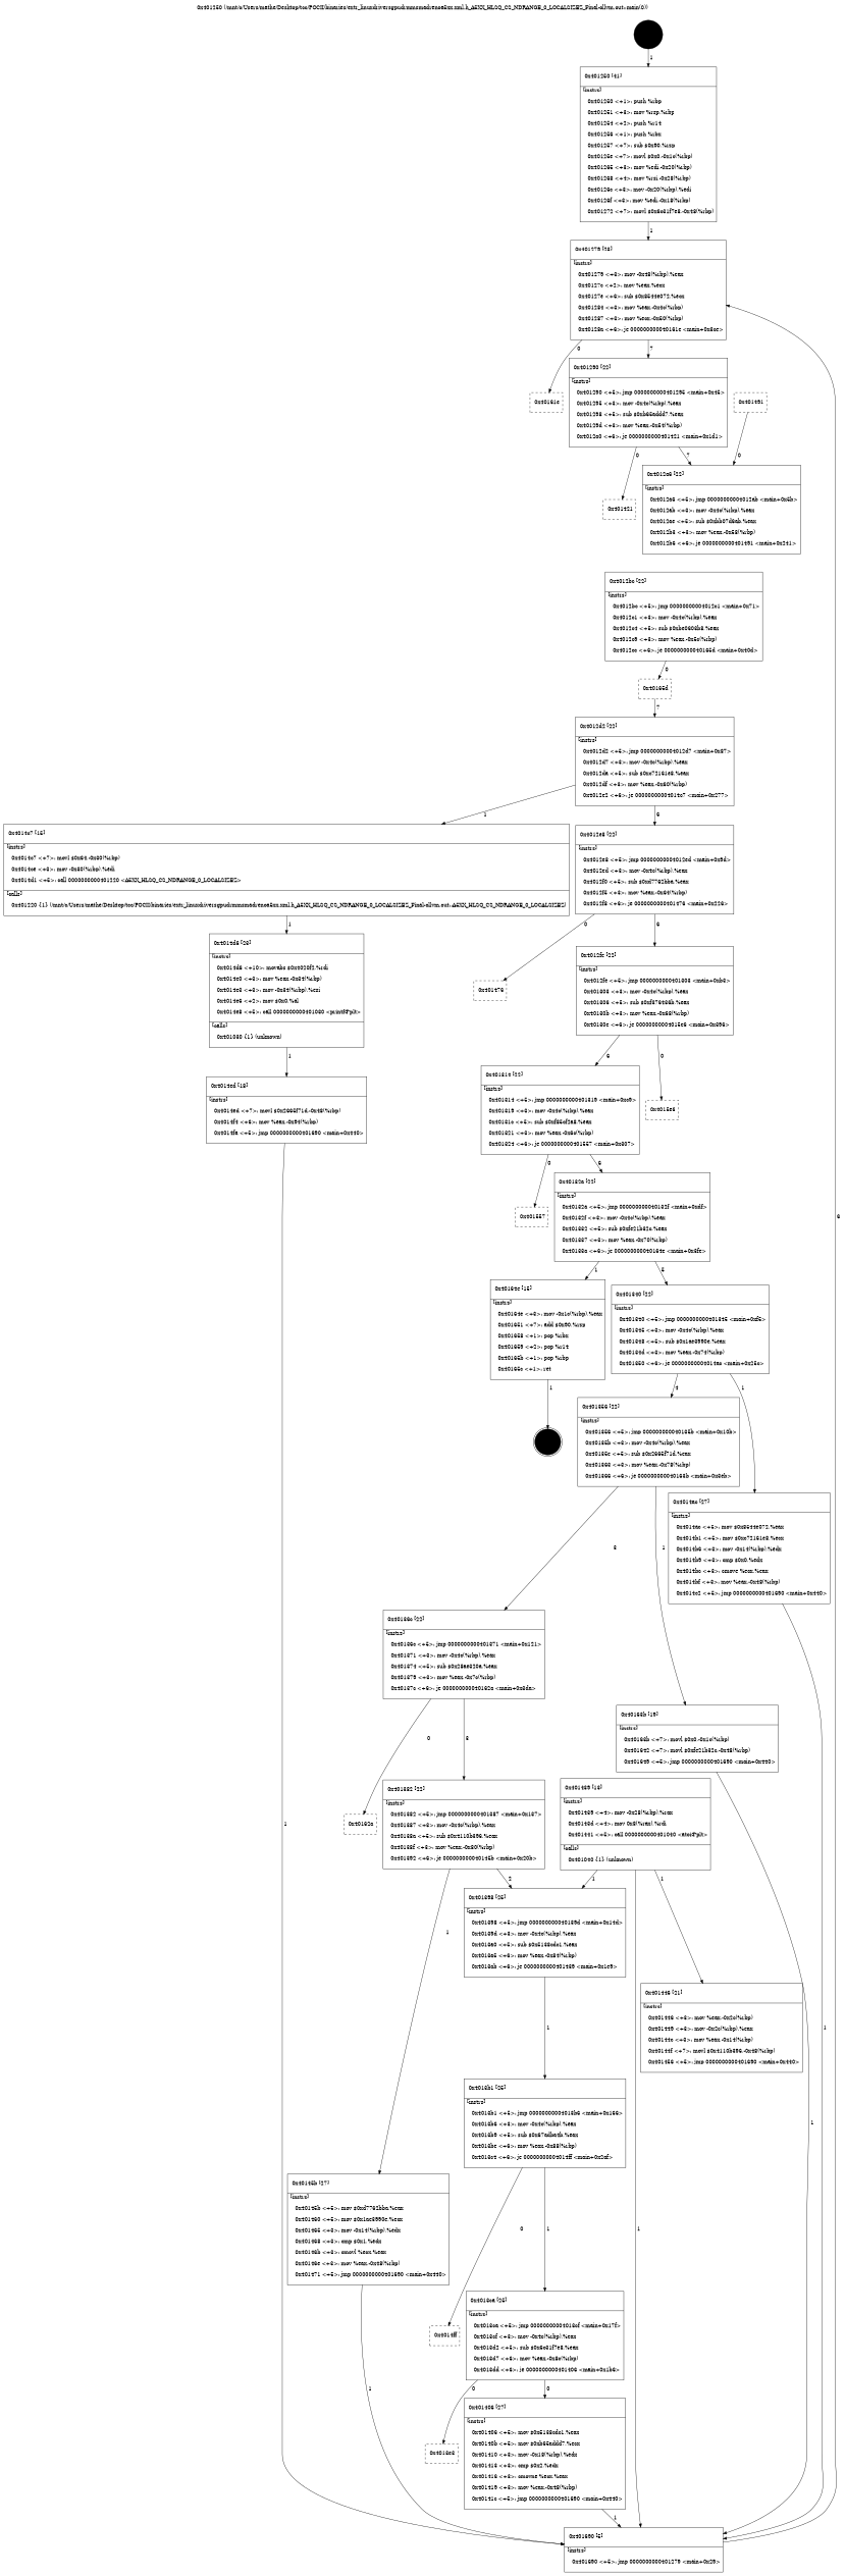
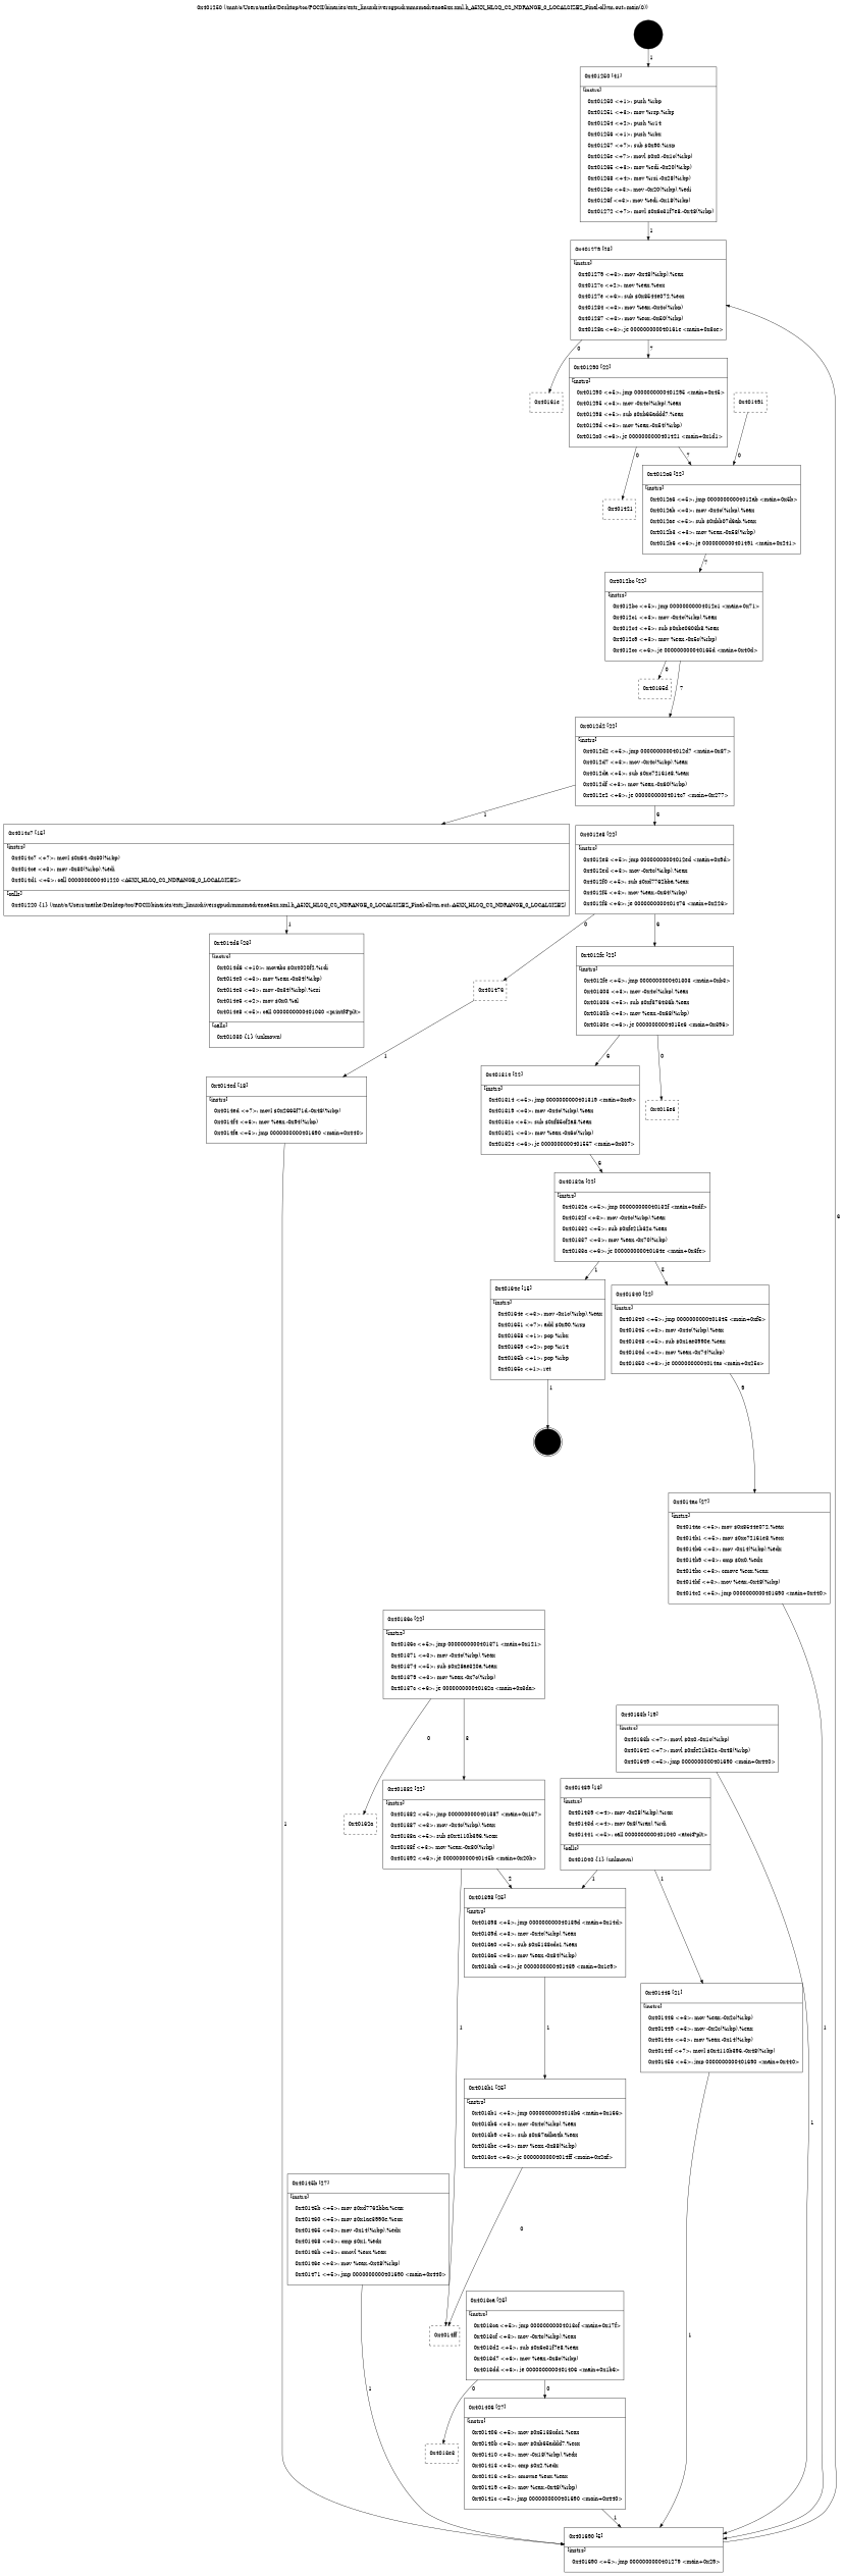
  digraph {
    label="0x401250 (/mnt/c/Users/mathe/Desktop/tcc/POCII/binaries/extr_linuxdriversgpudrmmsmadrenoa5xx.xml.h_A5XX_HLSQ_CS_NDRANGE_0_LOCALSIZEZ_Final-ollvm.out::main(0))"
    labelloc=t
    node [shape=record]
    Entry [fillcolor=black height=0.3 shape=circle style=filled width=0.3]
    n2 [label="{\n     0x401250 [41]\l\n     | [instrs]\l\n     &nbsp;&nbsp;0x401250 \<+1\>: push %rbp\l\n     &nbsp;&nbsp;0x401251 \<+3\>: mov %rsp,%rbp\l\n     &nbsp;&nbsp;0x401254 \<+2\>: push %r14\l\n     &nbsp;&nbsp;0x401256 \<+1\>: push %rbx\l\n     &nbsp;&nbsp;0x401257 \<+7\>: sub $0x90,%rsp\l\n     &nbsp;&nbsp;0x40125e \<+7\>: movl $0x0,-0x1c(%rbp)\l\n     &nbsp;&nbsp;0x401265 \<+3\>: mov %edi,-0x20(%rbp)\l\n     &nbsp;&nbsp;0x401268 \<+4\>: mov %rsi,-0x28(%rbp)\l\n     &nbsp;&nbsp;0x40126c \<+3\>: mov -0x20(%rbp),%edi\l\n     &nbsp;&nbsp;0x40126f \<+3\>: mov %edi,-0x18(%rbp)\l\n     &nbsp;&nbsp;0x401272 \<+7\>: movl $0x6c31f7e8,-0x48(%rbp)\l\n  }"]
    n3 [label="{\n     0x401279 [23]\l\n     | [instrs]\l\n     &nbsp;&nbsp;0x401279 \<+3\>: mov -0x48(%rbp),%eax\l\n     &nbsp;&nbsp;0x40127c \<+2\>: mov %eax,%ecx\l\n     &nbsp;&nbsp;0x40127e \<+6\>: sub $0x8544e072,%ecx\l\n     &nbsp;&nbsp;0x401284 \<+3\>: mov %eax,-0x4c(%rbp)\l\n     &nbsp;&nbsp;0x401287 \<+3\>: mov %ecx,-0x50(%rbp)\l\n     &nbsp;&nbsp;0x40128a \<+6\>: je 000000000040161e \<main+0x3ce\>\l\n  }"]
    n4 [label="{\n     0x40161e\l\n  }" style=dashed]
    n5 [label="{\n     0x401290 [22]\l\n     | [instrs]\l\n     &nbsp;&nbsp;0x401290 \<+5\>: jmp 0000000000401295 \<main+0x45\>\l\n     &nbsp;&nbsp;0x401295 \<+3\>: mov -0x4c(%rbp),%eax\l\n     &nbsp;&nbsp;0x401298 \<+5\>: sub $0xb65addd7,%eax\l\n     &nbsp;&nbsp;0x40129d \<+3\>: mov %eax,-0x54(%rbp)\l\n     &nbsp;&nbsp;0x4012a0 \<+6\>: je 0000000000401421 \<main+0x1d1\>\l\n  }"]
    n6 [label="{\n     0x401421\l\n  }" style=dashed]
    n7 [label="{\n     0x4012a6 [22]\l\n     | [instrs]\l\n     &nbsp;&nbsp;0x4012a6 \<+5\>: jmp 00000000004012ab \<main+0x5b\>\l\n     &nbsp;&nbsp;0x4012ab \<+3\>: mov -0x4c(%rbp),%eax\l\n     &nbsp;&nbsp;0x4012ae \<+5\>: sub $0xbb07d6ab,%eax\l\n     &nbsp;&nbsp;0x4012b3 \<+3\>: mov %eax,-0x58(%rbp)\l\n     &nbsp;&nbsp;0x4012b6 \<+6\>: je 0000000000401491 \<main+0x241\>\l\n  }"]
    n8 [label="{\n     0x4012bc [22]\l\n     | [instrs]\l\n     &nbsp;&nbsp;0x4012bc \<+5\>: jmp 00000000004012c1 \<main+0x71\>\l\n     &nbsp;&nbsp;0x4012c1 \<+3\>: mov -0x4c(%rbp),%eax\l\n     &nbsp;&nbsp;0x4012c4 \<+5\>: sub $0xbe0603b8,%eax\l\n     &nbsp;&nbsp;0x4012c9 \<+3\>: mov %eax,-0x5c(%rbp)\l\n     &nbsp;&nbsp;0x4012cc \<+6\>: je 000000000040165d \<main+0x40d\>\l\n  }"]
    Exit [fillcolor=black height=0.3 peripheries=2 shape=circle style=filled width=0.3]
    n10 [label="{\n     0x401491\l\n  }" style=dashed]
    n11 [label="{\n     0x40165d\l\n  }" style=dashed]
    n12 [label="{\n     0x4012d2 [22]\l\n     | [instrs]\l\n     &nbsp;&nbsp;0x4012d2 \<+5\>: jmp 00000000004012d7 \<main+0x87\>\l\n     &nbsp;&nbsp;0x4012d7 \<+3\>: mov -0x4c(%rbp),%eax\l\n     &nbsp;&nbsp;0x4012da \<+5\>: sub $0xc72161e8,%eax\l\n     &nbsp;&nbsp;0x4012df \<+3\>: mov %eax,-0x60(%rbp)\l\n     &nbsp;&nbsp;0x4012e2 \<+6\>: je 00000000004014c7 \<main+0x277\>\l\n  }"]
    n13 [label="{\n     0x4014ed [18]\l\n     | [instrs]\l\n     &nbsp;&nbsp;0x4014ed \<+7\>: movl $0x2665f71d,-0x48(%rbp)\l\n     &nbsp;&nbsp;0x4014f4 \<+6\>: mov %eax,-0x94(%rbp)\l\n     &nbsp;&nbsp;0x4014fa \<+5\>: jmp 0000000000401690 \<main+0x440\>\l\n  }"]
    n14 [label="{\n     0x401690 [5]\l\n     | [instrs]\l\n     &nbsp;&nbsp;0x401690 \<+5\>: jmp 0000000000401279 \<main+0x29\>\l\n  }"]
    n15 [label="{\n     0x4014c7 [15]\l\n     | [instrs]\l\n     &nbsp;&nbsp;0x4014c7 \<+7\>: movl $0x64,-0x30(%rbp)\l\n     &nbsp;&nbsp;0x4014ce \<+3\>: mov -0x30(%rbp),%edi\l\n     &nbsp;&nbsp;0x4014d1 \<+5\>: call 0000000000401220 \<A5XX_HLSQ_CS_NDRANGE_0_LOCALSIZEZ\>\l\n     | [calls]\l\n     &nbsp;&nbsp;0x401220 \{1\} (/mnt/c/Users/mathe/Desktop/tcc/POCII/binaries/extr_linuxdriversgpudrmmsmadrenoa5xx.xml.h_A5XX_HLSQ_CS_NDRANGE_0_LOCALSIZEZ_Final-ollvm.out::A5XX_HLSQ_CS_NDRANGE_0_LOCALSIZEZ)\l\n  }"]
    n16 [label="{\n     0x4012e8 [22]\l\n     | [instrs]\l\n     &nbsp;&nbsp;0x4012e8 \<+5\>: jmp 00000000004012ed \<main+0x9d\>\l\n     &nbsp;&nbsp;0x4012ed \<+3\>: mov -0x4c(%rbp),%eax\l\n     &nbsp;&nbsp;0x4012f0 \<+5\>: sub $0xd7762bba,%eax\l\n     &nbsp;&nbsp;0x4012f5 \<+3\>: mov %eax,-0x64(%rbp)\l\n     &nbsp;&nbsp;0x4012f8 \<+6\>: je 0000000000401476 \<main+0x226\>\l\n  }"]
    n17 [label="{\n     0x4014d6 [23]\l\n     | [instrs]\l\n     &nbsp;&nbsp;0x4014d6 \<+10\>: movabs $0x4020f2,%rdi\l\n     &nbsp;&nbsp;0x4014e0 \<+3\>: mov %eax,-0x34(%rbp)\l\n     &nbsp;&nbsp;0x4014e3 \<+3\>: mov -0x34(%rbp),%esi\l\n     &nbsp;&nbsp;0x4014e6 \<+2\>: mov $0x0,%al\l\n     &nbsp;&nbsp;0x4014e8 \<+5\>: call 0000000000401030 \<printf@plt\>\l\n     | [calls]\l\n     &nbsp;&nbsp;0x401030 \{1\} (unknown)\l\n  }"]
    n18 [label="{\n     0x401476\l\n  }" style=dashed]
    n19 [label="{\n     0x4012fe [22]\l\n     | [instrs]\l\n     &nbsp;&nbsp;0x4012fe \<+5\>: jmp 0000000000401303 \<main+0xb3\>\l\n     &nbsp;&nbsp;0x401303 \<+3\>: mov -0x4c(%rbp),%eax\l\n     &nbsp;&nbsp;0x401306 \<+5\>: sub $0xf376436b,%eax\l\n     &nbsp;&nbsp;0x40130b \<+3\>: mov %eax,-0x68(%rbp)\l\n     &nbsp;&nbsp;0x40130e \<+6\>: je 00000000004015e6 \<main+0x396\>\l\n  }"]
    n20 [label="{\n     0x401446 [21]\l\n     | [instrs]\l\n     &nbsp;&nbsp;0x401446 \<+3\>: mov %eax,-0x2c(%rbp)\l\n     &nbsp;&nbsp;0x401449 \<+3\>: mov -0x2c(%rbp),%eax\l\n     &nbsp;&nbsp;0x40144c \<+3\>: mov %eax,-0x14(%rbp)\l\n     &nbsp;&nbsp;0x40144f \<+7\>: movl $0x4110b396,-0x48(%rbp)\l\n     &nbsp;&nbsp;0x401456 \<+5\>: jmp 0000000000401690 \<main+0x440\>\l\n  }"]
    n21 [label="{\n     0x4015e6\l\n  }" style=dashed]
    n22 [label="{\n     0x401314 [22]\l\n     | [instrs]\l\n     &nbsp;&nbsp;0x401314 \<+5\>: jmp 0000000000401319 \<main+0xc9\>\l\n     &nbsp;&nbsp;0x401319 \<+3\>: mov -0x4c(%rbp),%eax\l\n     &nbsp;&nbsp;0x40131c \<+5\>: sub $0xf85cf2a8,%eax\l\n     &nbsp;&nbsp;0x401321 \<+3\>: mov %eax,-0x6c(%rbp)\l\n     &nbsp;&nbsp;0x401324 \<+6\>: je 0000000000401557 \<main+0x307\>\l\n  }"]
-   n23 [label="{\n     0x401557\l\n  }" style=dashed]
    n24 [label="{\n     0x40132a [22]\l\n     | [instrs]\l\n     &nbsp;&nbsp;0x40132a \<+5\>: jmp 000000000040132f \<main+0xdf\>\l\n     &nbsp;&nbsp;0x40132f \<+3\>: mov -0x4c(%rbp),%eax\l\n     &nbsp;&nbsp;0x401332 \<+5\>: sub $0xfe21b32c,%eax\l\n     &nbsp;&nbsp;0x401337 \<+3\>: mov %eax,-0x70(%rbp)\l\n     &nbsp;&nbsp;0x40133a \<+6\>: je 000000000040164e \<main+0x3fe\>\l\n  }"]
    n25 [label="{\n     0x40164e [15]\l\n     | [instrs]\l\n     &nbsp;&nbsp;0x40164e \<+3\>: mov -0x1c(%rbp),%eax\l\n     &nbsp;&nbsp;0x401651 \<+7\>: add $0x90,%rsp\l\n     &nbsp;&nbsp;0x401658 \<+1\>: pop %rbx\l\n     &nbsp;&nbsp;0x401659 \<+2\>: pop %r14\l\n     &nbsp;&nbsp;0x40165b \<+1\>: pop %rbp\l\n     &nbsp;&nbsp;0x40165c \<+1\>: ret\l\n  }"]
    n26 [label="{\n     0x401340 [22]\l\n     | [instrs]\l\n     &nbsp;&nbsp;0x401340 \<+5\>: jmp 0000000000401345 \<main+0xf5\>\l\n     &nbsp;&nbsp;0x401345 \<+3\>: mov -0x4c(%rbp),%eax\l\n     &nbsp;&nbsp;0x401348 \<+5\>: sub $0x1ae3990e,%eax\l\n     &nbsp;&nbsp;0x40134d \<+3\>: mov %eax,-0x74(%rbp)\l\n     &nbsp;&nbsp;0x401350 \<+6\>: je 00000000004014ac \<main+0x25c\>\l\n  }"]
    n27 [label="{\n     0x4013e3\l\n  }" style=dashed]
    n28 [label="{\n     0x4014ac [27]\l\n     | [instrs]\l\n     &nbsp;&nbsp;0x4014ac \<+5\>: mov $0x8544e072,%eax\l\n     &nbsp;&nbsp;0x4014b1 \<+5\>: mov $0xc72161e8,%ecx\l\n     &nbsp;&nbsp;0x4014b6 \<+3\>: mov -0x14(%rbp),%edx\l\n     &nbsp;&nbsp;0x4014b9 \<+3\>: cmp $0x0,%edx\l\n     &nbsp;&nbsp;0x4014bc \<+3\>: cmove %ecx,%eax\l\n     &nbsp;&nbsp;0x4014bf \<+3\>: mov %eax,-0x48(%rbp)\l\n     &nbsp;&nbsp;0x4014c2 \<+5\>: jmp 0000000000401690 \<main+0x440\>\l\n  }"]
-   n29 [label="{\n     0x401356 [22]\l\n     | [instrs]\l\n     &nbsp;&nbsp;0x401356 \<+5\>: jmp 000000000040135b \<main+0x10b\>\l\n     &nbsp;&nbsp;0x40135b \<+3\>: mov -0x4c(%rbp),%eax\l\n     &nbsp;&nbsp;0x40135e \<+5\>: sub $0x2665f71d,%eax\l\n     &nbsp;&nbsp;0x401363 \<+3\>: mov %eax,-0x78(%rbp)\l\n     &nbsp;&nbsp;0x401366 \<+6\>: je 000000000040163b \<main+0x3eb\>\l\n  }"]
    n30 [label="{\n     0x401406 [27]\l\n     | [instrs]\l\n     &nbsp;&nbsp;0x401406 \<+5\>: mov $0x5138cdc1,%eax\l\n     &nbsp;&nbsp;0x40140b \<+5\>: mov $0xb65addd7,%ecx\l\n     &nbsp;&nbsp;0x401410 \<+3\>: mov -0x18(%rbp),%edx\l\n     &nbsp;&nbsp;0x401413 \<+3\>: cmp $0x2,%edx\l\n     &nbsp;&nbsp;0x401416 \<+3\>: cmovne %ecx,%eax\l\n     &nbsp;&nbsp;0x401419 \<+3\>: mov %eax,-0x48(%rbp)\l\n     &nbsp;&nbsp;0x40141c \<+5\>: jmp 0000000000401690 \<main+0x440\>\l\n  }"]
    n31 [label="{\n     0x40163b [19]\l\n     | [instrs]\l\n     &nbsp;&nbsp;0x40163b \<+7\>: movl $0x0,-0x1c(%rbp)\l\n     &nbsp;&nbsp;0x401642 \<+7\>: movl $0xfe21b32c,-0x48(%rbp)\l\n     &nbsp;&nbsp;0x401649 \<+5\>: jmp 0000000000401690 \<main+0x440\>\l\n  }"]
    n32 [label="{\n     0x40136c [22]\l\n     | [instrs]\l\n     &nbsp;&nbsp;0x40136c \<+5\>: jmp 0000000000401371 \<main+0x121\>\l\n     &nbsp;&nbsp;0x401371 \<+3\>: mov -0x4c(%rbp),%eax\l\n     &nbsp;&nbsp;0x401374 \<+5\>: sub $0x28ae320a,%eax\l\n     &nbsp;&nbsp;0x401379 \<+3\>: mov %eax,-0x7c(%rbp)\l\n     &nbsp;&nbsp;0x40137c \<+6\>: je 000000000040162a \<main+0x3da\>\l\n  }"]
    n33 [label="{\n     0x4013ca [25]\l\n     | [instrs]\l\n     &nbsp;&nbsp;0x4013ca \<+5\>: jmp 00000000004013cf \<main+0x17f\>\l\n     &nbsp;&nbsp;0x4013cf \<+3\>: mov -0x4c(%rbp),%eax\l\n     &nbsp;&nbsp;0x4013d2 \<+5\>: sub $0x6c31f7e8,%eax\l\n     &nbsp;&nbsp;0x4013d7 \<+6\>: mov %eax,-0x8c(%rbp)\l\n     &nbsp;&nbsp;0x4013dd \<+6\>: je 0000000000401406 \<main+0x1b6\>\l\n  }"]
    n34 [label="{\n     0x40162a\l\n  }" style=dashed]
    n35 [label="{\n     0x401382 [22]\l\n     | [instrs]\l\n     &nbsp;&nbsp;0x401382 \<+5\>: jmp 0000000000401387 \<main+0x137\>\l\n     &nbsp;&nbsp;0x401387 \<+3\>: mov -0x4c(%rbp),%eax\l\n     &nbsp;&nbsp;0x40138a \<+5\>: sub $0x4110b396,%eax\l\n     &nbsp;&nbsp;0x40138f \<+3\>: mov %eax,-0x80(%rbp)\l\n     &nbsp;&nbsp;0x401392 \<+6\>: je 000000000040145b \<main+0x20b\>\l\n  }"]
    n36 [label="{\n     0x4014ff\l\n  }" style=dashed]
    n37 [label="{\n     0x40145b [27]\l\n     | [instrs]\l\n     &nbsp;&nbsp;0x40145b \<+5\>: mov $0xd7762bba,%eax\l\n     &nbsp;&nbsp;0x401460 \<+5\>: mov $0x1ae3990e,%ecx\l\n     &nbsp;&nbsp;0x401465 \<+3\>: mov -0x14(%rbp),%edx\l\n     &nbsp;&nbsp;0x401468 \<+3\>: cmp $0x1,%edx\l\n     &nbsp;&nbsp;0x40146b \<+3\>: cmovl %ecx,%eax\l\n     &nbsp;&nbsp;0x40146e \<+3\>: mov %eax,-0x48(%rbp)\l\n     &nbsp;&nbsp;0x401471 \<+5\>: jmp 0000000000401690 \<main+0x440\>\l\n  }"]
    n38 [label="{\n     0x401398 [25]\l\n     | [instrs]\l\n     &nbsp;&nbsp;0x401398 \<+5\>: jmp 000000000040139d \<main+0x14d\>\l\n     &nbsp;&nbsp;0x40139d \<+3\>: mov -0x4c(%rbp),%eax\l\n     &nbsp;&nbsp;0x4013a0 \<+5\>: sub $0x5138cdc1,%eax\l\n     &nbsp;&nbsp;0x4013a5 \<+6\>: mov %eax,-0x84(%rbp)\l\n     &nbsp;&nbsp;0x4013ab \<+6\>: je 0000000000401439 \<main+0x1e9\>\l\n  }"]
    n39 [label="{\n     0x4013b1 [25]\l\n     | [instrs]\l\n     &nbsp;&nbsp;0x4013b1 \<+5\>: jmp 00000000004013b6 \<main+0x166\>\l\n     &nbsp;&nbsp;0x4013b6 \<+3\>: mov -0x4c(%rbp),%eax\l\n     &nbsp;&nbsp;0x4013b9 \<+5\>: sub $0x67adba4b,%eax\l\n     &nbsp;&nbsp;0x4013be \<+6\>: mov %eax,-0x88(%rbp)\l\n     &nbsp;&nbsp;0x4013c4 \<+6\>: je 00000000004014ff \<main+0x2af\>\l\n  }"]
    n40 [label="{\n     0x401439 [13]\l\n     | [instrs]\l\n     &nbsp;&nbsp;0x401439 \<+4\>: mov -0x28(%rbp),%rax\l\n     &nbsp;&nbsp;0x40143d \<+4\>: mov 0x8(%rax),%rdi\l\n     &nbsp;&nbsp;0x401441 \<+5\>: call 0000000000401040 \<atoi@plt\>\l\n     | [calls]\l\n     &nbsp;&nbsp;0x401040 \{1\} (unknown)\l\n  }"]
    Entry -> n2 [label=" 1"]
    n2 -> n3 [label=" 1"]
    n3 -> n4 [label=" 0"]
    n3 -> n5 [label=" 7"]
    n5 -> n6 [label=" 0"]
    n5 -> n7 [label=" 7"]
+   n7 -> n8 [label=" 7"]
    n8 -> n11 [label=" 0"]
-   n11 -> n12 [label=" 7"]
+   n8 -> n12 [label=" 7"]
    n10 -> n7 [label=" 0"]
    n12 -> n15 [label=" 1"]
    n12 -> n16 [label=" 6"]
    n13 -> n14 [label=" 1"]
    n14 -> n3 [label=" 6"]
    n15 -> n17 [label=" 1"]
    n16 -> n18 [label=" 0"]
    n16 -> n19 [label=" 6"]
-   n17 -> n13 [label=" 1"]
+   n18 -> n13 [label=" 1"]
    n19 -> n21 [label=" 0"]
    n19 -> n22 [label=" 6"]
-   n40 -> n14 [label=" 1"]
-   n22 -> n23 [label=" 0"]
+   n20 -> n14 [label=" 1"]
    n22 -> n24 [label=" 6"]
    n24 -> n25 [label=" 1"]
    n24 -> n26 [label=" 5"]
    n25 -> Exit [label=" 1"]
-   n26 -> n28 [label=" 1"]
-   n26 -> n29 [label=" 4"]
+   n26 -> n28 [label=" 9"]
    n28 -> n14 [label=" 1"]
-   n29 -> n31 [label=" 1"]
-   n29 -> n32 [label=" 3"]
    n30 -> n14 [label=" 1"]
    n31 -> n14 [label=" 1"]
    n32 -> n34 [label=" 0"]
    n32 -> n35 [label=" 3"]
    n33 -> n27 [label=" 0"]
    n33 -> n30 [label=" 0"]
-   n35 -> n37 [label=" 1"]
+   n35 -> n36 [label=" 1"]
    n35 -> n38 [label=" 2"]
    n37 -> n14 [label=" 1"]
    n38 -> n39 [label=" 1"]
-   n39 -> n33 [label=" 1"]
    n39 -> n36 [label=" 0"]
    n40 -> n20 [label=" 1"]
    n40 -> n38 [label=" 1"]
  }
